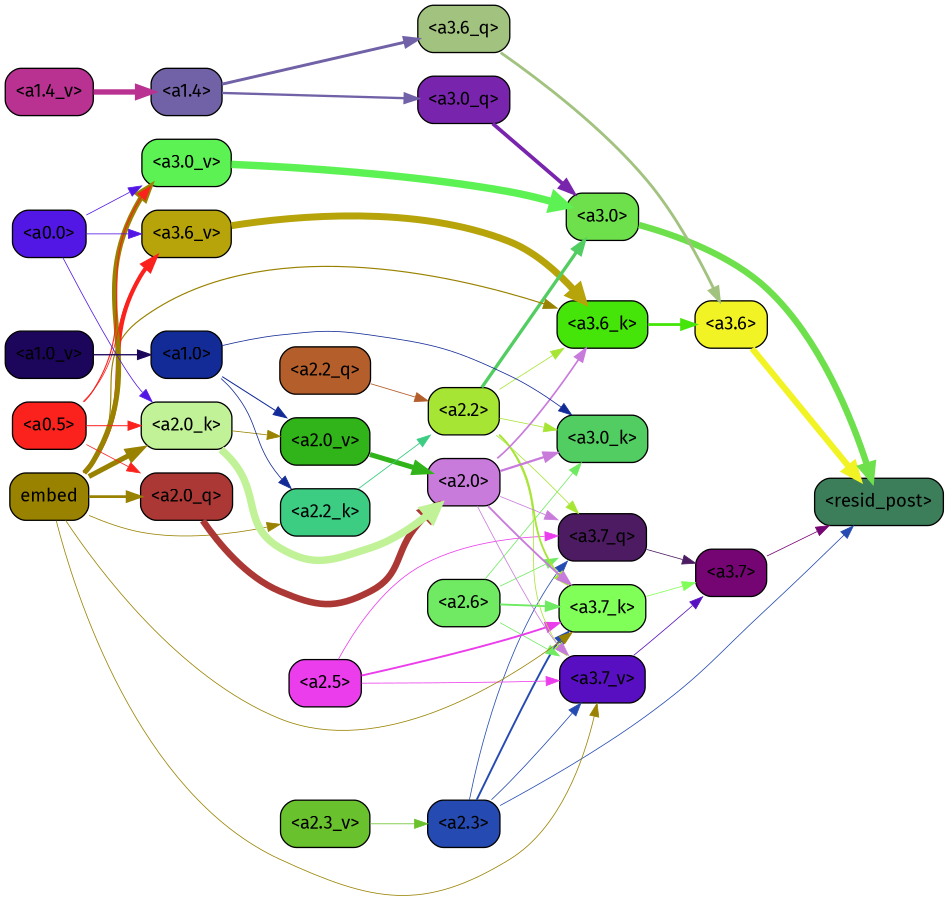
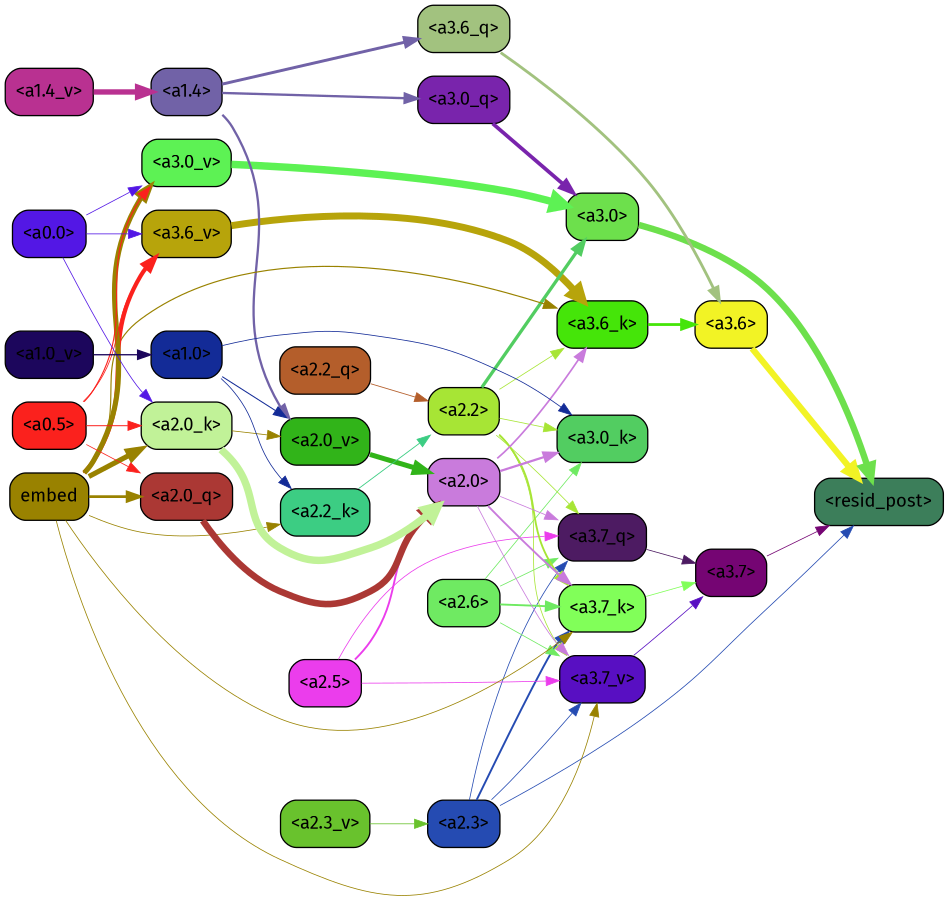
  strict digraph {
    fontname="Fira Sans"
    rankdir=LR
    splines=true
    node [color=black fontname="Fira Sans" shape=box style="filled, rounded"]
    edge [color="#998200" fontname="Fira Sans" penwidth=0.6]
    "<a3.7>" [fillcolor="#750573"]
    "<resid_post>" [fillcolor="#3c7e5a"]
    "<a3.6>" [fillcolor="#f2f325"]
    "<a3.0>" [fillcolor="#6de04c"]
    "<a2.3>" [fillcolor="#254bb2"]
    "<a3.7_q>" [fillcolor="#4d1b62"]
    "<a3.7_k>" [fillcolor="#81ff59"]
    "<a3.7_v>" [fillcolor="#580fc2"]
    "<a3.6_q>" [fillcolor="#a2c27f"]
    "<a3.0_q>" [fillcolor="#7924ac"]
    "<a3.6_k>" [fillcolor="#45e509"]
    "<a3.0_k>" [fillcolor="#52cd61"]
    "<a3.6_v>" [fillcolor="#b7a40b"]
    "<a3.0_v>" [fillcolor="#5df254"]
    "<a2.6>" [fillcolor="#6fea62"]
    "<a2.5>" [fillcolor="#eb3dec"]
    "<a2.2>" [fillcolor="#a7e535"]
    "<a2.0>" [fillcolor="#c97bdc"]
    "<a1.4>" [fillcolor="#7162a7"]
    "<a2.0_v>" [fillcolor="#31b419"]
    embed [fillcolor="#998200"]
    "<a2.0_q>" [fillcolor="#ab3834"]
    "<a2.2_k>" [fillcolor="#3ccd83"]
    "<a2.0_k>" [fillcolor="#c1f298"]
    "<a1.0>" [fillcolor="#132b97"]
    "<a0.5>" [fillcolor="#fb211d"]
    "<a0.0>" [fillcolor="#5317e5"]
    "<a2.2_q>" [fillcolor="#b45e2b"]
    "<a2.3_v>" [fillcolor="#69c22d"]
    "<a1.4_v>" [fillcolor="#b93191"]
    "<a1.0_v>" [fillcolor="#1c065c"]
    "<a3.7>" -> "<resid_post>" [color="#750573"]
    "<a3.6>" -> "<resid_post>" [color="#f2f325" penwidth=4.746312499046326]
    "<a3.0>" -> "<resid_post>" [color="#6de04c" penwidth=4.896343111991882]
    "<a2.3>" -> "<resid_post>" [color="#254bb2"]
    "<a2.3>" -> "<a3.7_q>" [color="#254bb2"]
    "<a2.3>" -> "<a3.7_k>" [color="#254bb2" penwidth=1.467104621231556]
    "<a2.3>" -> "<a3.7_v>" [color="#254bb2"]
    "<a3.7_q>" -> "<a3.7>" [color="#4d1b62"]
    "<a3.7_k>" -> "<a3.7>" [color="#81ff59"]
    "<a3.7_v>" -> "<a3.7>" [color="#580fc2"]
    "<a3.6_q>" -> "<a3.6>" [color="#a2c27f" penwidth=2.160832464694977]
    "<a3.0_q>" -> "<a3.0>" [color="#7924ac" penwidth=2.870753765106201]
    "<a3.6_k>" -> "<a3.6>" [color="#45e509" penwidth=2.13908451795578]
    "<a3.6_v>" -> "<a3.6_k>" [color="#b7a40b" penwidth=5.297133803367615]
    "<a3.0_v>" -> "<a3.0>" [color="#5df254" penwidth=5.680712580680847]
    "<a2.6>" -> "<a3.7_q>" [color="#6fea62"]
    "<a2.6>" -> "<a3.7_k>" [color="#6fea62" penwidth=1.4453159049153328]
    "<a2.6>" -> "<a3.7_v>" [color="#6fea62"]
    "<a2.6>" -> "<a3.0_k>" [color="#6fea62"]
    "<a2.5>" -> "<a3.7_q>" [color="#eb3dec"]
-   "<a2.5>" -> "<a3.7_k>" [color="#eb3dec" penwidth=1.4526091292500496]
+   "<a2.5>" -> "<a2.0>" [color="#eb3dec" penwidth=1.4526091292500496]
    "<a2.5>" -> "<a3.7_v>" [color="#eb3dec"]
    "<a2.2>" -> "<a3.0>" [color="#52cd61" penwidth=2.520303964614868]
    "<a2.2>" -> "<a3.7_q>" [color="#a7e535"]
    "<a2.2>" -> "<a3.7_k>" [color="#a7e535" penwidth=1.4310357049107552]
    "<a2.2>" -> "<a3.7_v>" [color="#a7e535"]
    "<a2.2>" -> "<a3.6_k>" [color="#a7e535"]
    "<a2.2>" -> "<a3.0_k>" [color="#a7e535"]
    "<a2.0>" -> "<a3.7_q>" [color="#c97bdc"]
    "<a2.0>" -> "<a3.7_k>" [color="#c97bdc" penwidth=1.4314699843525887]
    "<a2.0>" -> "<a3.7_v>" [color="#c97bdc"]
    "<a2.0>" -> "<a3.6_k>" [color="#c97bdc" penwidth=1.2950235605239868]
    "<a2.0>" -> "<a3.0_k>" [color="#c97bdc" penwidth=1.712992787361145]
    "<a1.4>" -> "<a3.6_q>" [color="#7162a7" penwidth=2.242796540260315]
    "<a1.4>" -> "<a3.0_q>" [color="#7162a7" penwidth=1.7808996737003326]
+   "<a1.4>" -> "<a2.0_v>" [color="#7162a7" penwidth=1.7603429555892944]
    "<a2.0_v>" -> "<a2.0>" [color="#31b419" penwidth=3.8170836865901947]
    embed -> "<a3.7_k>"
    embed -> "<a3.7_v>"
    embed -> "<a3.6_k>" [penwidth=0.891706109046936]
    embed -> "<a3.6_v>" [color="#fb211d" penwidth=3.1766927242279053]
    embed -> "<a3.0_v>" [penwidth=3.9005755856633186]
    embed -> "<a2.0_q>" [penwidth=2.0810389518737793]
    embed -> "<a2.2_k>"
    embed -> "<a2.0_k>" [penwidth=3.8915770053863525]
    "<a2.0_q>" -> "<a2.0>" [color="#ab3834" penwidth=5.017253503203392]
    "<a2.2_k>" -> "<a2.2>" [color="#3ccd83" penwidth=0.6690489649772644]
    "<a2.0_k>" -> "<a2.0>" [color="#c1f298" penwidth=5.656688302755356]
    "<a2.0_k>" -> "<a2.0_v>"
    "<a1.0>" -> "<a3.0_k>" [color="#132b97"]
    "<a1.0>" -> "<a2.0_v>" [color="#132b97" penwidth=0.7897878289222717]
    "<a1.0>" -> "<a2.2_k>" [color="#132b97"]
    "<a0.5>" -> "<a3.6_v>" [color="#fb211d"]
    "<a0.5>" -> "<a3.0_v>" [color="#fb211d" penwidth=0.8493617177009583]
    "<a0.5>" -> "<a2.0_q>" [color="#fb211d"]
    "<a0.5>" -> "<a2.0_k>" [color="#fb211d" penwidth=0.7482255101203918]
    "<a0.0>" -> "<a3.6_v>" [color="#5317e5"]
    "<a0.0>" -> "<a3.0_v>" [color="#5317e5"]
    "<a0.0>" -> "<a2.0_k>" [color="#5317e5"]
    "<a2.2_q>" -> "<a2.2>" [color="#b45e2b" penwidth=0.6449352353811264]
    "<a2.3_v>" -> "<a2.3>" [color="#69c22d"]
    "<a1.4_v>" -> "<a1.4>" [color="#b93191" penwidth=4.140247106552124]
    "<a1.0_v>" -> "<a1.0>" [color="#1c065c" penwidth=1.020309567451477]
  }
